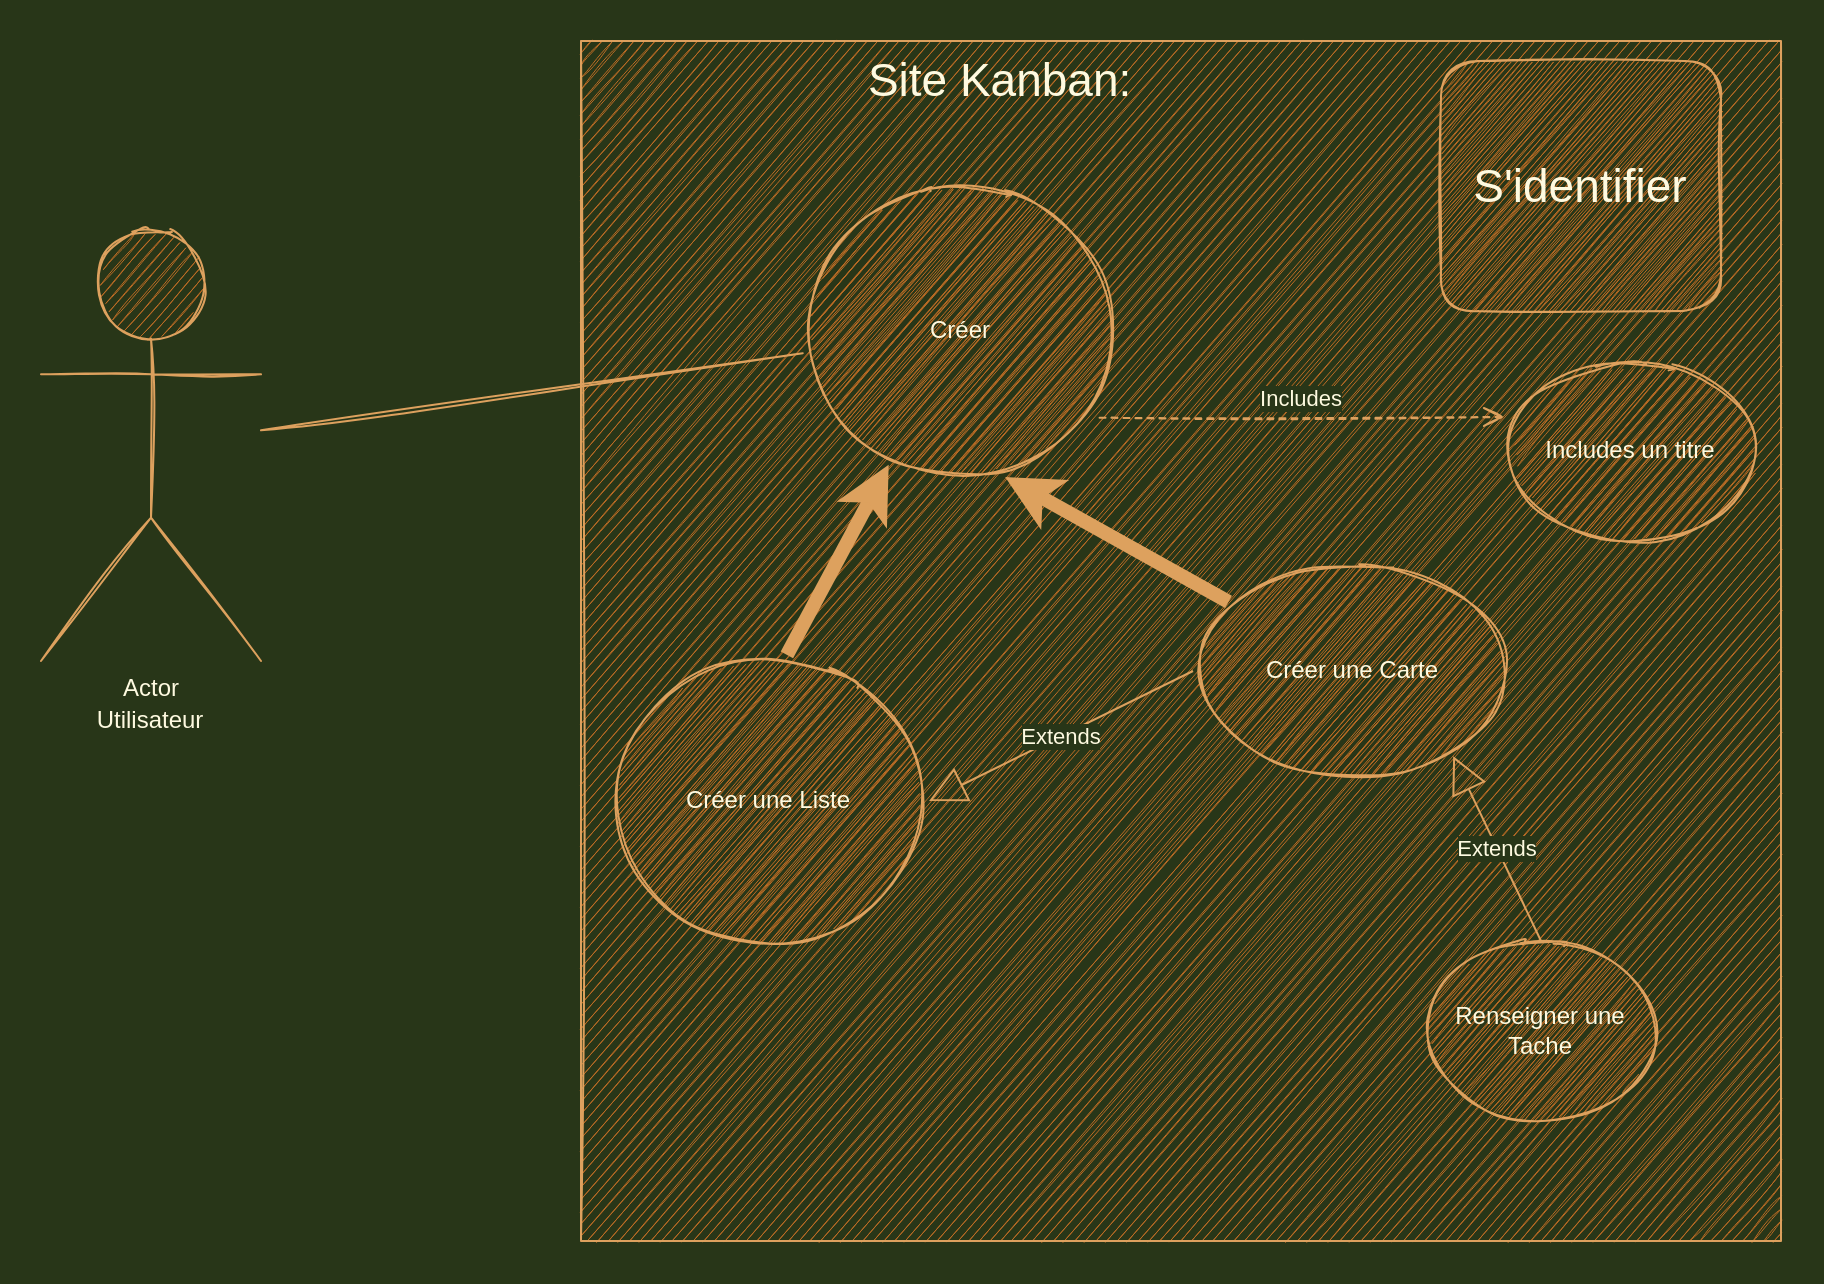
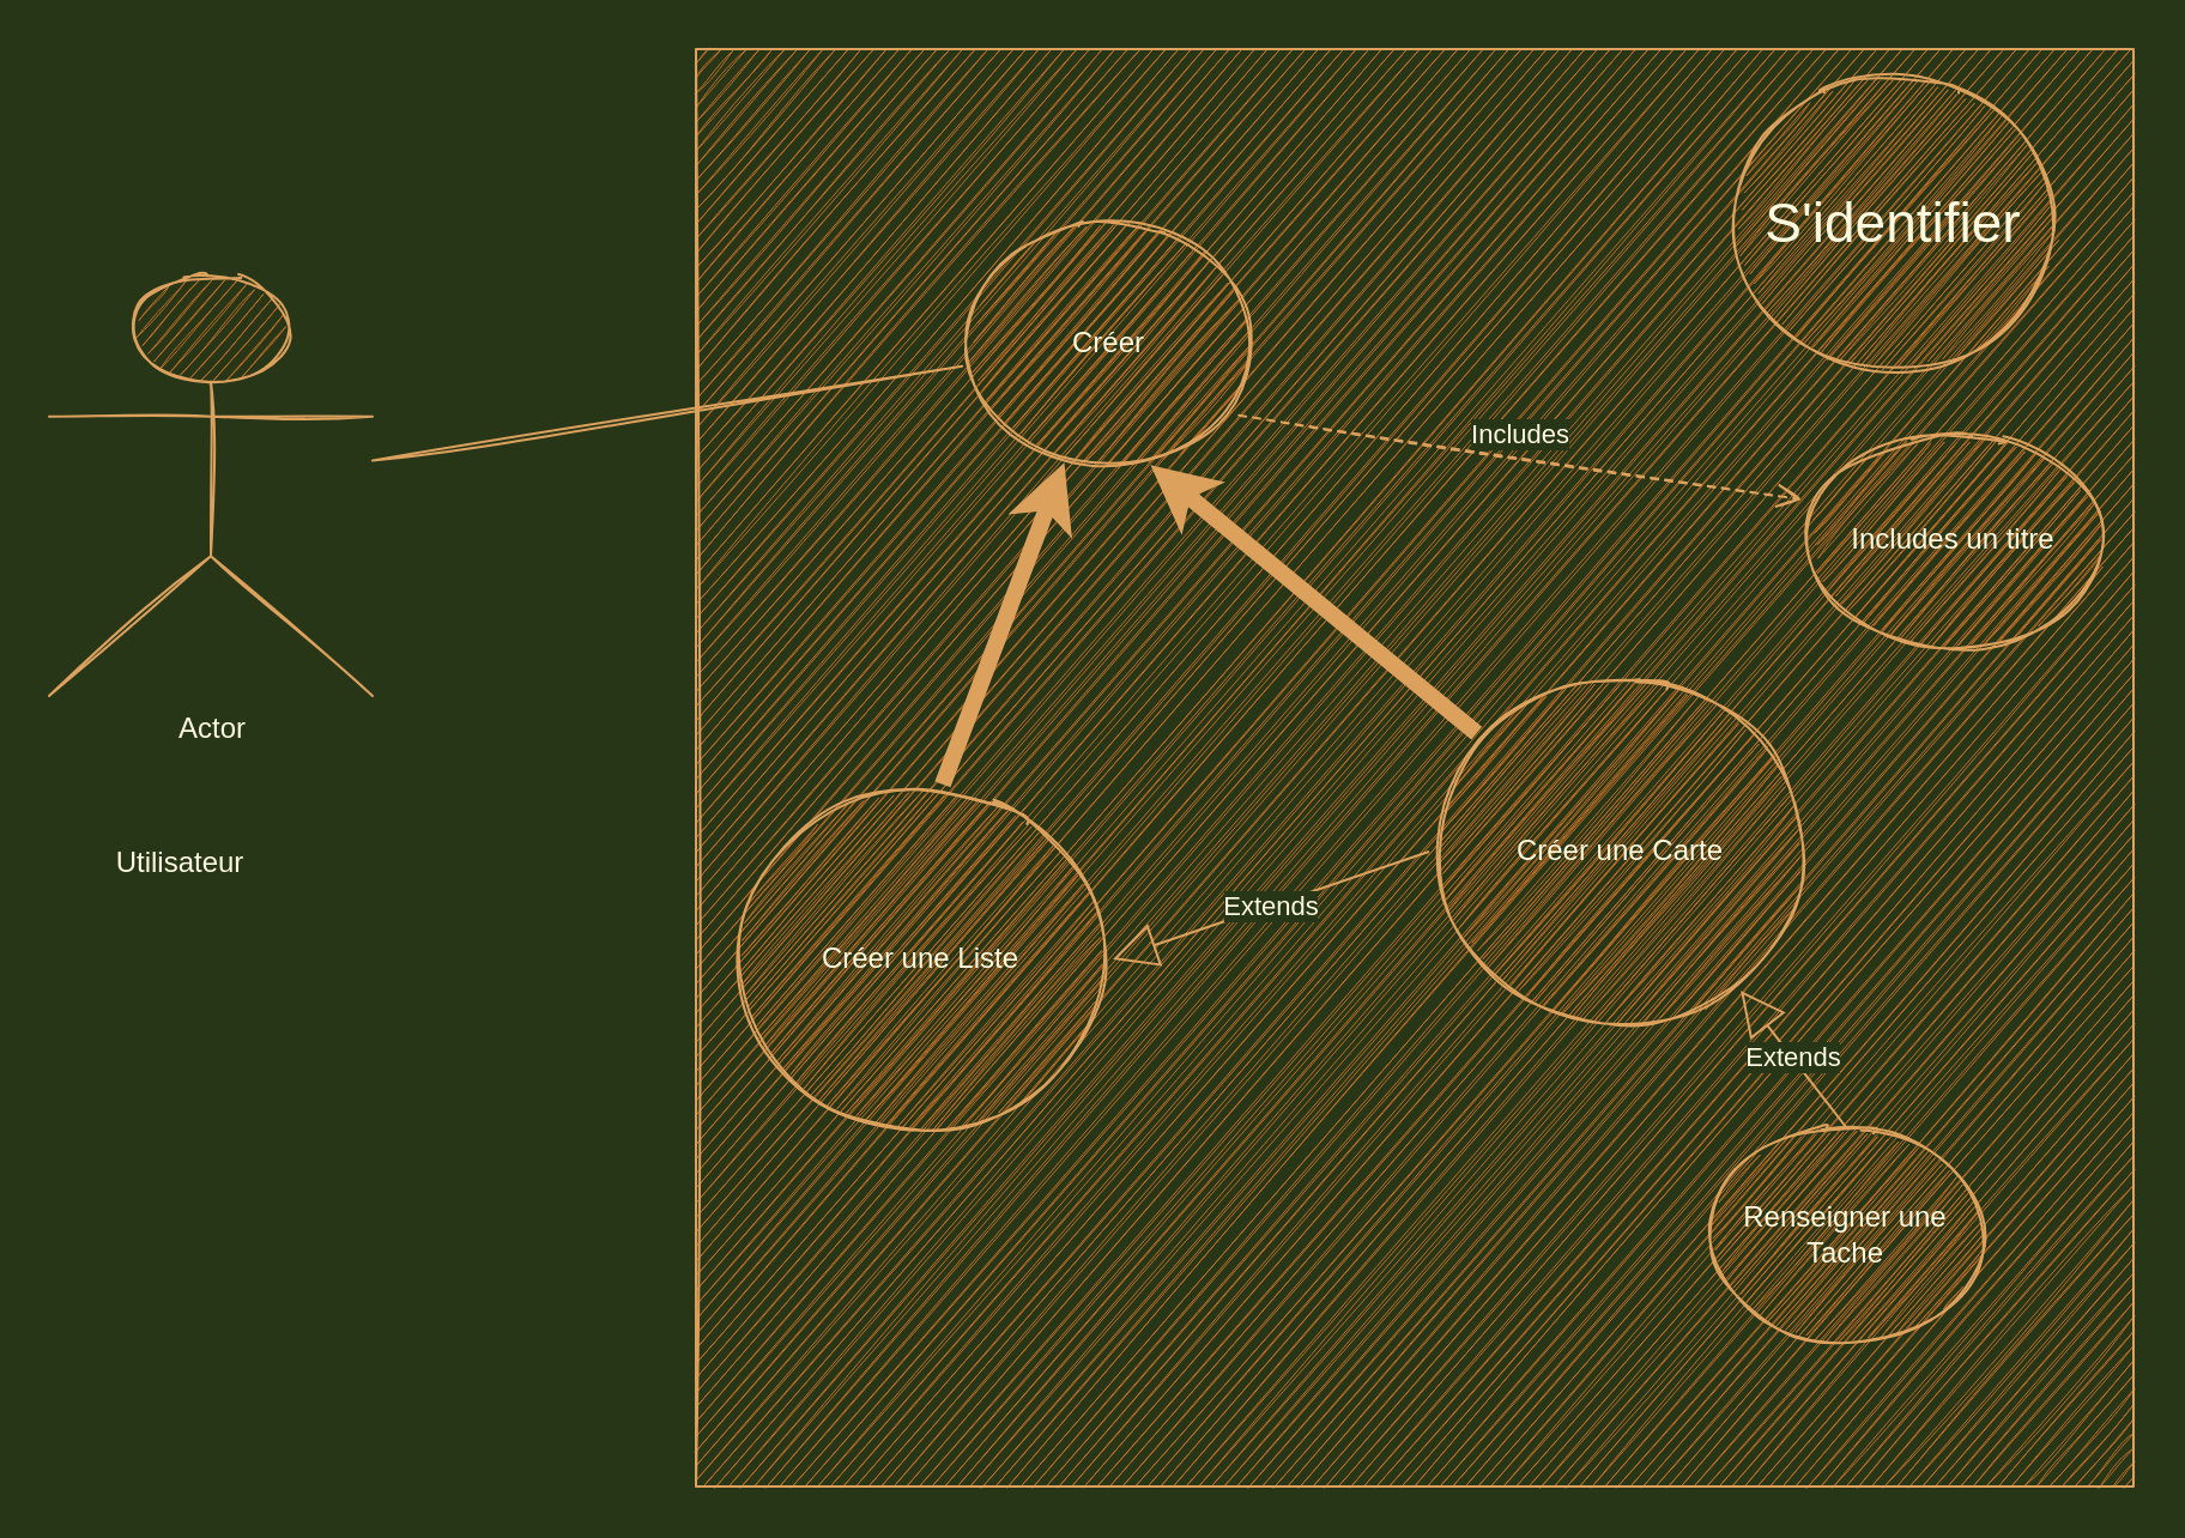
  <mxCell id="0" />
  <mxCell id="1" parent="0" />
  <mxCell id="2" value="Utilisateur" style="text;html=1;align=center;verticalAlign=middle;whiteSpace=wrap;rounded=0;fontColor=#FEFAE0;sketch=1;" vertex="1" parent="1"><mxGeometry x="50" y="350" width="50" height="20" as="geometry" /></mxCell>
  <mxCell id="3" value="" style="whiteSpace=wrap;html=1;aspect=fixed;fillColor=#BC6C25;strokeColor=#DDA15E;fontColor=#FEFAE0;sketch=1;" vertex="1" parent="1"><mxGeometry x="290" y="20" width="600" height="600" as="geometry" /></mxCell>
- <mxCell id="4" value="Site Kanban:&amp;nbsp;" style="text;html=1;align=center;verticalAlign=middle;whiteSpace=wrap;rounded=0;fontSize=23;fontColor=#FEFAE0;sketch=1;" vertex="1" parent="1"><mxGeometry x="410" y="30" width="186" height="20" as="geometry" /></mxCell>
- <mxCell id="5" value="Créer" style="ellipse;whiteSpace=wrap;html=1;fillColor=#BC6C25;strokeColor=#DDA15E;fontColor=#FEFAE0;sketch=1;" vertex="1" parent="1"><mxGeometry x="400" y="90" width="160" height="150" as="geometry" /></mxCell>
+ <mxCell id="5" value="Créer" style="ellipse;whiteSpace=wrap;html=1;fillColor=#BC6C25;strokeColor=#DDA15E;fontColor=#FEFAE0;sketch=1;" vertex="1" parent="1"><mxGeometry x="400" y="90" width="125" height="105" as="geometry" /></mxCell>
  <mxCell id="6" value="" style="endArrow=none;html=1;strokeColor=#DDA15E;fontColor=#FEFAE0;sketch=1;labelBackgroundColor=#283618;" edge="1" parent="1" source="10" target="5"><mxGeometry width="50" height="50" relative="1" as="geometry"><mxPoint x="130" y="200.593" as="sourcePoint" /><mxPoint x="290" y="310" as="targetPoint" /></mxGeometry></mxCell>
- <mxCell id="7" value="&lt;font style=&quot;font-size: 23px&quot;&gt;S'identifier&lt;/font&gt;" style="whiteSpace=wrap;html=1;fillColor=#BC6C25;strokeColor=#DDA15E;fontColor=#FEFAE0;sketch=1;rounded=1;" vertex="1" parent="1"><mxGeometry x="720" y="30" width="140" height="125" as="geometry" /></mxCell>
+ <mxCell id="7" value="&lt;font style=&quot;font-size: 23px&quot;&gt;S'identifier&lt;/font&gt;" style="ellipse;whiteSpace=wrap;html=1;fillColor=#BC6C25;strokeColor=#DDA15E;fontColor=#FEFAE0;sketch=1;" vertex="1" parent="1"><mxGeometry x="720" y="30" width="140" height="125" as="geometry" /></mxCell>
  <mxCell id="8" value="Includes" style="html=1;verticalAlign=bottom;endArrow=open;dashed=1;endSize=8;exitX=0.933;exitY=0.789;exitDx=0;exitDy=0;exitPerimeter=0;strokeColor=#DDA15E;fontColor=#FEFAE0;sketch=1;entryX=0.012;entryY=0.311;entryDx=0;entryDy=0;entryPerimeter=0;labelBackgroundColor=#283618;" edge="1" parent="1" source="5" target="9"><mxGeometry relative="1" as="geometry"><mxPoint x="520" y="240" as="sourcePoint" /><mxPoint x="440" y="240" as="targetPoint" /></mxGeometry></mxCell>
  <mxCell id="9" value="Includes un titre" style="ellipse;whiteSpace=wrap;html=1;fillColor=#BC6C25;strokeColor=#DDA15E;fontColor=#FEFAE0;sketch=1;" vertex="1" parent="1"><mxGeometry x="750" y="180" width="130" height="90" as="geometry" /></mxCell>
- <mxCell id="10" value="Actor" style="shape=umlActor;verticalLabelPosition=bottom;verticalAlign=top;html=1;outlineConnect=0;fillColor=#BC6C25;strokeColor=#DDA15E;fontColor=#FEFAE0;sketch=1;" vertex="1" parent="1"><mxGeometry x="20" y="115" width="110" height="215" as="geometry" /></mxCell>
+ <mxCell id="10" value="Actor" style="shape=umlActor;verticalLabelPosition=bottom;verticalAlign=top;html=1;outlineConnect=0;fillColor=#BC6C25;strokeColor=#DDA15E;fontColor=#FEFAE0;sketch=1;" vertex="1" parent="1"><mxGeometry x="20" y="115" width="135" height="175" as="geometry" /></mxCell>
  <mxCell id="11" value="Créer une Liste" style="ellipse;whiteSpace=wrap;html=1;fillColor=#BC6C25;strokeColor=#DDA15E;fontColor=#FEFAE0;sketch=1;" vertex="1" parent="1"><mxGeometry x="304" y="325" width="160" height="150" as="geometry" /></mxCell>
- <mxCell id="12" value="Créer une Carte" style="ellipse;whiteSpace=wrap;html=1;fillColor=#BC6C25;strokeColor=#DDA15E;fontColor=#FEFAE0;sketch=1;" vertex="1" parent="1"><mxGeometry x="596" y="280" width="160" height="110" as="geometry" /></mxCell>
+ <mxCell id="12" value="Créer une Carte" style="ellipse;whiteSpace=wrap;html=1;fillColor=#BC6C25;strokeColor=#DDA15E;fontColor=#FEFAE0;sketch=1;" vertex="1" parent="1"><mxGeometry x="596" y="280" width="160" height="150" as="geometry" /></mxCell>
  <mxCell id="13" value="" style="endArrow=classic;html=1;entryX=0.638;entryY=0.987;entryDx=0;entryDy=0;entryPerimeter=0;strokeWidth=7;fillColor=#BC6C25;strokeColor=#DDA15E;labelBackgroundColor=#283618;fontColor=#FEFAE0;" edge="1" parent="1" source="12" target="5"><mxGeometry width="50" height="50" relative="1" as="geometry"><mxPoint x="670" y="320" as="sourcePoint" /><mxPoint x="740" y="400" as="targetPoint" /></mxGeometry></mxCell>
  <mxCell id="14" value="" style="endArrow=classic;html=1;strokeWidth=7;fillColor=#BC6C25;strokeColor=#DDA15E;exitX=0.556;exitY=0.013;exitDx=0;exitDy=0;exitPerimeter=0;labelBackgroundColor=#283618;fontColor=#FEFAE0;" edge="1" parent="1" target="5" source="11"><mxGeometry width="50" height="50" relative="1" as="geometry"><mxPoint x="400" y="297" as="sourcePoint" /><mxPoint x="381.34" y="230" as="targetPoint" /></mxGeometry></mxCell>
  <mxCell id="15" value="Extends" style="endArrow=block;endSize=16;endFill=0;html=1;exitX=0;exitY=0.5;exitDx=0;exitDy=0;entryX=1;entryY=0.5;entryDx=0;entryDy=0;labelBackgroundColor=#283618;strokeColor=#DDA15E;fontColor=#FEFAE0;" edge="1" parent="1" source="12" target="11"><mxGeometry width="160" relative="1" as="geometry"><mxPoint x="290" y="430" as="sourcePoint" /><mxPoint x="450" y="430" as="targetPoint" /></mxGeometry></mxCell>
  <mxCell id="16" value="Renseigner une Tache" style="ellipse;whiteSpace=wrap;html=1;fillColor=#BC6C25;strokeColor=#DDA15E;fontColor=#FEFAE0;sketch=1;" vertex="1" parent="1"><mxGeometry x="710" y="470" width="120" height="90" as="geometry" /></mxCell>
  <mxCell id="17" value="Extends" style="endArrow=block;endSize=16;endFill=0;html=1;exitX=0.5;exitY=0;exitDx=0;exitDy=0;entryX=0.813;entryY=0.887;entryDx=0;entryDy=0;labelBackgroundColor=#283618;strokeColor=#DDA15E;fontColor=#FEFAE0;entryPerimeter=0;" edge="1" parent="1" source="16" target="12"><mxGeometry width="160" relative="1" as="geometry"><mxPoint x="792" y="450" as="sourcePoint" /><mxPoint x="660" y="460" as="targetPoint" /></mxGeometry></mxCell>
